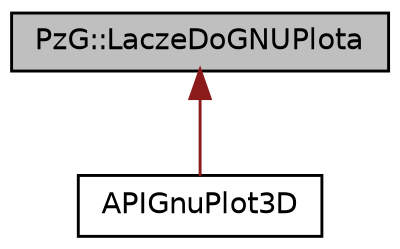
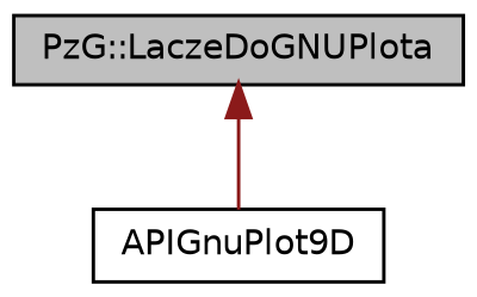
  digraph {
    node [color=black fontname=Helvetica fontsize=10 shape=record style=filled]
    n1 [fillcolor=grey75 fontcolor=black height=0.2 label="PzG::LaczeDoGNUPlota" width=0.4]
-   n2 [fillcolor=white height=0.2 label=APIGnuPlot3D width=0.4]
+   n2 [fillcolor=white height=0.2 label=APIGnuPlot9D width=0.4]
    n1 -> n2 [color=firebrick4 dir=back fontname=Helvetica fontsize=10 labelfontname=Helvetica labelfontsize=10 style=solid]
  }
